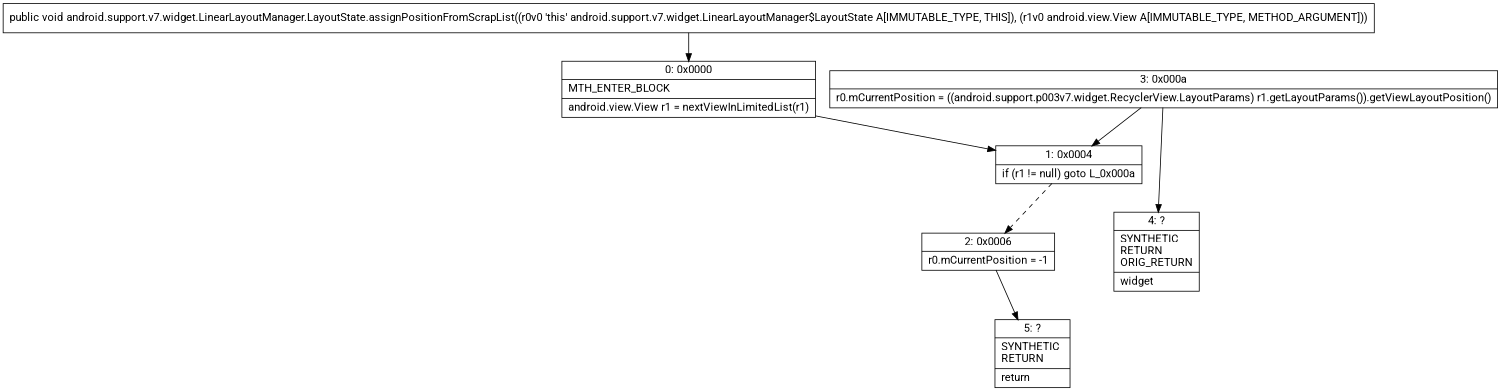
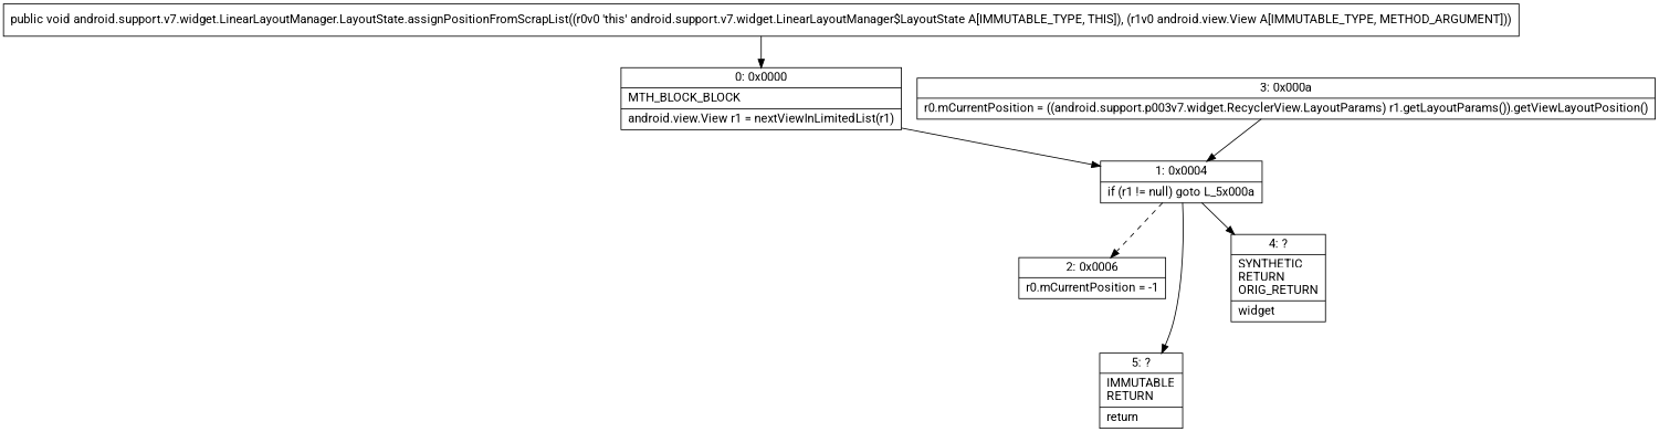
  digraph {
    fontname=Roboto
    node [fontname=Roboto shape=record]
    edge [fontname=Roboto]
-   n1 [label="{0\:\ 0x0000|MTH_ENTER_BLOCK\l|android.view.View r1 = nextViewInLimitedList(r1)\l}"]
-   n2 [label="{1\:\ 0x0004|if (r1 != null) goto L_0x000a\l}"]
+   n1 [label="{0\:\ 0x0000|MTH_BLOCK_BLOCK\l|android.view.View r1 = nextViewInLimitedList(r1)\l}"]
+   n2 [label="{1\:\ 0x0004|if (r1 != null) goto L_5x000a\l}"]
    n3 [label="{2\:\ 0x0006|r0.mCurrentPosition = \-1\l}"]
-   n4 [label="{5\:\ ?|SYNTHETIC\lRETURN\l|return\l}"]
+   n4 [label="{5\:\ ?|IMMUTABLE\lRETURN\l|return\l}"]
    n5 [label="{3\:\ 0x000a|r0.mCurrentPosition = ((android.support.p003v7.widget.RecyclerView.LayoutParams) r1.getLayoutParams()).getViewLayoutPosition()\l}"]
    n6 [label="{4\:\ ?|SYNTHETIC\lRETURN\lORIG_RETURN\l|widget\l}"]
    n7 [label="{public void android.support.v7.widget.LinearLayoutManager.LayoutState.assignPositionFromScrapList((r0v0 'this' android.support.v7.widget.LinearLayoutManager$LayoutState A[IMMUTABLE_TYPE, THIS]), (r1v0 android.view.View A[IMMUTABLE_TYPE, METHOD_ARGUMENT])) }"]
    n1 -> n2
    n2 -> n3 [style=dashed]
-   n3 -> n4
+   n2 -> n4
    n5 -> n2
-   n5 -> n6
+   n2 -> n6
    n7 -> n1
  }
